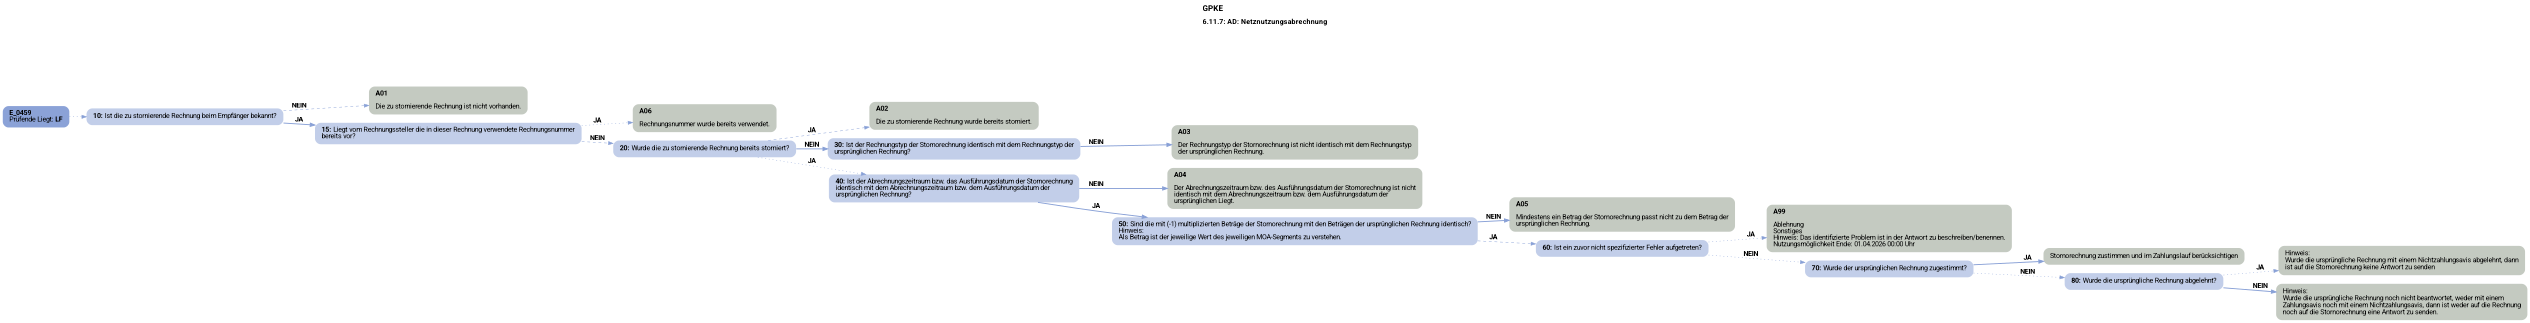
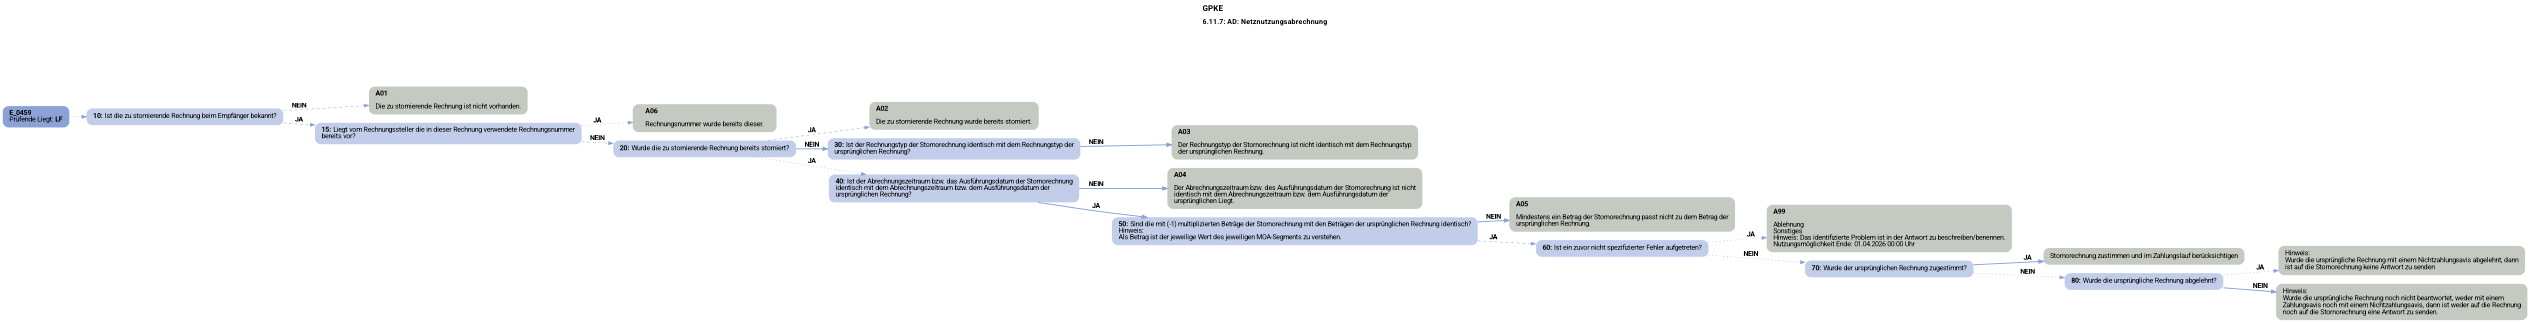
  digraph {
    concentrate=true
    fontname=Roboto
    fontsize=12
    label=<<B><FONT POINT-SIZE="18">GPKE</FONT></B><BR align="left"/><BR/><B><FONT POINT-SIZE="16">6.11.7: AD: Netznutzungsabrechnung</FONT></B><BR align="left"/><BR/><BR/><BR/>>
    labelloc=t
    pack=true
    packmode=array
    rankdir=LR
    node [fillcolor="#c4cac1" fontname=Roboto margin="0.2,0.12" penwidth=0.0 shape=box style="filled,rounded"]
    edge [color="#88a0d6" fontname=Roboto style=bold]
    n1 [fillcolor="#8ba2d7" label=<<B>E_0459</B><BR align="left"/><FONT>Prüfende Liegt: <B>LF</B></FONT><BR align="center"/>>]
    n2 [fillcolor="#c2cee9" label=<<B>10: </B>Ist die zu stornierende Rechnung beim Empfänger bekannt?<BR align="left"/>>]
    n3 [label=<<B>A01</B><BR align="left"/><BR align="left"/><FONT>Die zu stornierende Rechnung ist nicht vorhanden.<BR align="left"/></FONT>>]
    n4 [fillcolor="#c2cee9" label=<<B>15: </B>Liegt vom Rechnungssteller die in dieser Rechnung verwendete Rechnungsnummer<BR align="left"/>bereits vor?<BR align="left"/>>]
-   n5 [label=<<B>A06</B><BR align="left"/><BR align="left"/><FONT>Rechnungsnummer wurde bereits verwendet.<BR align="left"/></FONT>>]
+   n5 [label=<<B>A06</B><BR align="left"/><BR align="left"/><FONT>Rechnungsnummer wurde bereits dieser.<BR align="left"/></FONT>>]
    n6 [fillcolor="#c2cee9" label=<<B>20: </B>Wurde die zu stornierende Rechnung bereits storniert?<BR align="left"/>>]
    n7 [label=<<B>A02</B><BR align="left"/><BR align="left"/><FONT>Die zu stornierende Rechnung wurde bereits storniert.<BR align="left"/></FONT>>]
    n8 [fillcolor="#c2cee9" label=<<B>30: </B>Ist der Rechnungstyp der Stornorechnung identisch mit dem Rechnungstyp der<BR align="left"/>ursprünglichen Rechnung?<BR align="left"/>>]
    n9 [fillcolor="#c2cee9" label=<<B>40: </B>Ist der Abrechnungszeitraum bzw. das Ausführungsdatum der Stornorechnung<BR align="left"/>identisch mit dem Abrechnungszeitraum bzw. dem Ausführungsdatum der<BR align="left"/>ursprünglichen Rechnung?<BR align="left"/>>]
    n10 [label=<<B>A03</B><BR align="left"/><BR align="left"/><FONT>Der Rechnungstyp der Stornorechnung ist nicht identisch mit dem Rechnungstyp<BR align="left"/>der ursprünglichen Rechnung.<BR align="left"/></FONT>>]
    n11 [label=<<B>A04</B><BR align="left"/><BR align="left"/><FONT>Der Abrechnungszeitraum bzw. des Ausführungsdatum der Stornorechnung ist nicht<BR align="left"/>identisch mit dem Abrechnungszeitraum bzw. dem Ausführungsdatum der<BR align="left"/>ursprünglichen Liegt.<BR align="left"/></FONT>>]
    n12 [fillcolor="#c2cee9" label=<<B>50: </B>Sind die mit (-1) multiplizierten Beträge der Stornorechnung mit den Beträgen der ursprünglichen Rechnung identisch?<BR align="left"/>Hinweis:<BR align="left"/>Als Betrag ist der jeweilige Wert des jeweiligen MOA-Segments zu verstehen.<BR align="left"/>>]
    n13 [label=<<B>A05</B><BR align="left"/><BR align="left"/><FONT>Mindestens ein Betrag der Stornorechnung passt nicht zu dem Betrag der<BR align="left"/>ursprünglichen Rechnung.<BR align="left"/></FONT>>]
    n14 [fillcolor="#c2cee9" label=<<B>60: </B>Ist ein zuvor nicht spezifizierter Fehler aufgetreten?<BR align="left"/>>]
    n15 [label=<<B>A99</B><BR align="left"/><BR align="left"/><FONT>Ablehnung<BR align="left"/>Sonstiges<BR align="left"/>Hinweis: Das identifizierte Problem ist in der Antwort zu beschreiben/benennen.<BR align="left"/>Nutzungsmöglichkeit Ende: 01.04.2026 00:00 Uhr<BR align="left"/></FONT>>]
    n16 [fillcolor="#c2cee9" label=<<B>70: </B>Wurde der ursprünglichen Rechnung zugestimmt?<BR align="left"/>>]
    n17 [label=<<FONT>Stornorechnung zustimmen und im Zahlungslauf berücksichtigen<BR align="left"/></FONT>>]
    n18 [fillcolor="#c2cee9" label=<<B>80: </B>Wurde die ursprüngliche Rechnung abgelehnt?<BR align="left"/>>]
    n19 [label=<<FONT>Hinweis:<BR align="left"/>Wurde die ursprüngliche Rechnung mit einem Nichtzahlungsavis abgelehnt, dann<BR align="left"/>ist auf die Stornorechnung keine Antwort zu senden<BR align="left"/></FONT>>]
    n20 [label=<<FONT>Hinweis:<BR align="left"/>Wurde die ursprüngliche Rechnung noch nicht beantwortet, weder mit einem<BR align="left"/>Zahlungsavis noch mit einem Nichtzahlungsavis, dann ist weder auf die Rechnung<BR align="left"/>noch auf die Stornorechnung eine Antwort zu senden.<BR align="left"/></FONT>>]
    n1 -> n2 [style=dotted]
    n2 -> n3 [label=<<B>NEIN</B>> style=dashed]
-   n2 -> n4 [label=<<B>JA</B>>]
+   n2 -> n4 [label=<<B>JA</B>> style=dashed]
    n4 -> n5 [label=<<B>JA</B>> style=dotted]
    n4 -> n6 [label=<<B>NEIN</B>> style=dashed]
    n6 -> n7 [label=<<B>JA</B>> style=dashed]
    n6 -> n8 [label=<<B>NEIN</B>>]
    n6 -> n9 [label=<<B>JA</B>> style=dotted]
    n8 -> n10 [label=<<B>NEIN</B>>]
    n9 -> n11 [label=<<B>NEIN</B>>]
    n9 -> n12 [label=<<B>JA</B>>]
    n12 -> n13 [label=<<B>NEIN</B>>]
    n12 -> n14 [label=<<B>JA</B>> style=dashed]
    n14 -> n15 [label=<<B>JA</B>> style=dotted]
    n14 -> n16 [label=<<B>NEIN</B>> style=dotted]
    n16 -> n17 [label=<<B>JA</B>>]
    n16 -> n18 [label=<<B>NEIN</B>> style=dotted]
    n18 -> n19 [label=<<B>JA</B>> style=dotted]
    n18 -> n20 [label=<<B>NEIN</B>>]
  }
